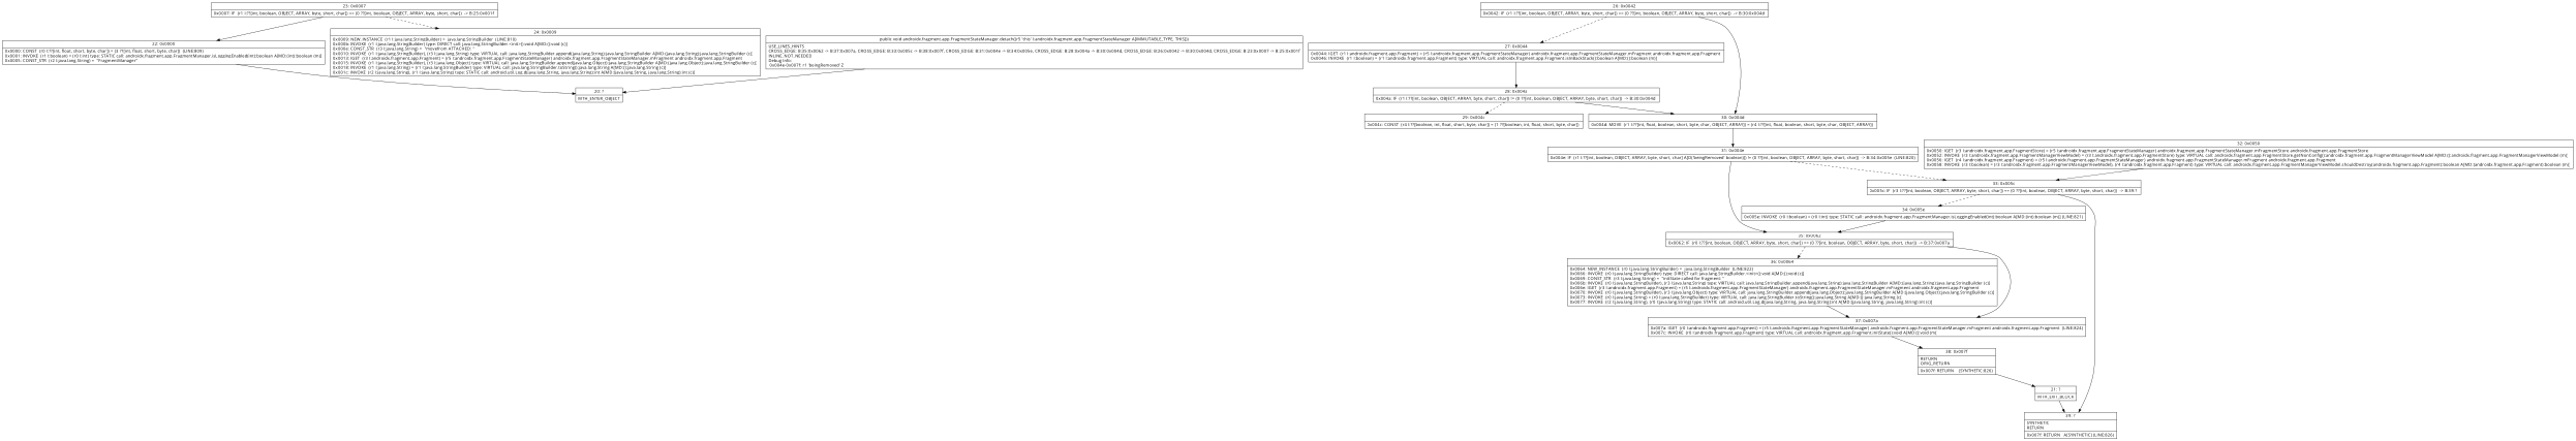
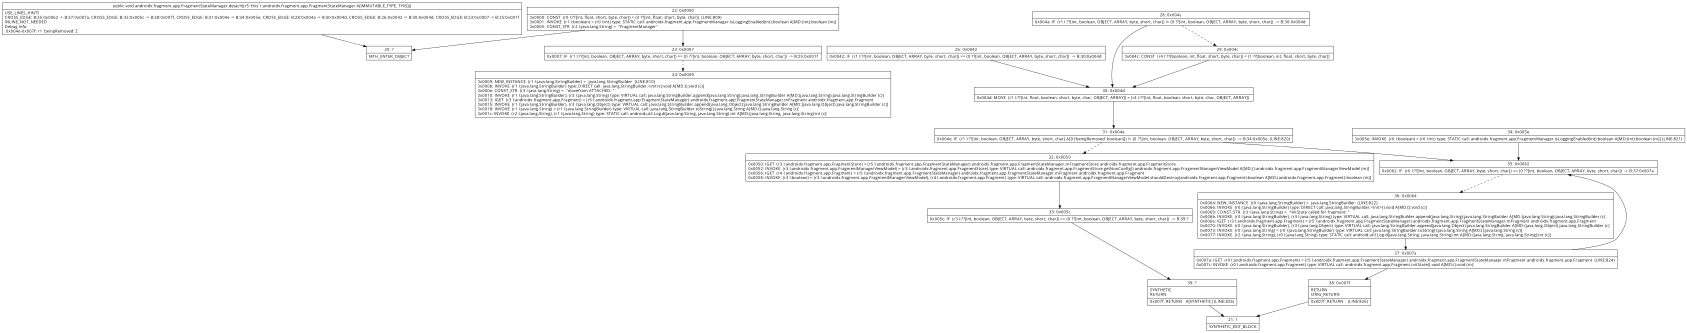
  digraph {
    fontname="Open Sans"
    node [fontname="Open Sans" shape=record]
    edge [fontname="Open Sans"]
    n1 [label="{20\:\ ?|MTH_ENTER_OBJECT\l}"]
    n2 [label="{22\:\ 0x0000|0x0000: CONST  (r0 I:??[int, float, short, byte, char]) = (3 ??[int, float, short, byte, char])  (LINE:809)\l0x0001: INVOKE  (r1 I:boolean) = (r0 I:int) type: STATIC call: androidx.fragment.app.FragmentManager.isLoggingEnabled(int):boolean A[MD:(int):boolean (m)]\l0x0005: CONST_STR  (r2 I:java.lang.String) =  \"FragmentManager\" \l}"]
    n3 [label="{23\:\ 0x0007|0x0007: IF  (r1 I:??[int, boolean, OBJECT, ARRAY, byte, short, char]) == (0 ??[int, boolean, OBJECT, ARRAY, byte, short, char])  \-\> B:25:0x001f \l}"]
    n4 [label="{24\:\ 0x0009|0x0009: NEW_INSTANCE  (r1 I:java.lang.StringBuilder) =  java.lang.StringBuilder  (LINE:810)\l0x000b: INVOKE  (r1 I:java.lang.StringBuilder) type: DIRECT call: java.lang.StringBuilder.\<init\>():void A[MD:():void (c)]\l0x000e: CONST_STR  (r3 I:java.lang.String) =  \"movefrom ATTACHED: \" \l0x0010: INVOKE  (r1 I:java.lang.StringBuilder), (r3 I:java.lang.String) type: VIRTUAL call: java.lang.StringBuilder.append(java.lang.String):java.lang.StringBuilder A[MD:(java.lang.String):java.lang.StringBuilder (c)]\l0x0013: IGET  (r3 I:androidx.fragment.app.Fragment) = (r5 I:androidx.fragment.app.FragmentStateManager) androidx.fragment.app.FragmentStateManager.mFragment androidx.fragment.app.Fragment \l0x0015: INVOKE  (r1 I:java.lang.StringBuilder), (r3 I:java.lang.Object) type: VIRTUAL call: java.lang.StringBuilder.append(java.lang.Object):java.lang.StringBuilder A[MD:(java.lang.Object):java.lang.StringBuilder (c)]\l0x0018: INVOKE  (r1 I:java.lang.String) = (r1 I:java.lang.StringBuilder) type: VIRTUAL call: java.lang.StringBuilder.toString():java.lang.String A[MD:():java.lang.String (c)]\l0x001c: INVOKE  (r2 I:java.lang.String), (r1 I:java.lang.String) type: STATIC call: android.util.Log.d(java.lang.String, java.lang.String):int A[MD:(java.lang.String, java.lang.String):int (c)]\l}"]
    n5 [label="{26\:\ 0x0042|0x0042: IF  (r1 I:??[int, boolean, OBJECT, ARRAY, byte, short, char]) == (0 ??[int, boolean, OBJECT, ARRAY, byte, short, char])  \-\> B:30:0x004d \l}"]
-   n6 [label="{27\:\ 0x0044|0x0044: IGET  (r1 I:androidx.fragment.app.Fragment) = (r5 I:androidx.fragment.app.FragmentStateManager) androidx.fragment.app.FragmentStateManager.mFragment androidx.fragment.app.Fragment \l0x0046: INVOKE  (r1 I:boolean) = (r1 I:androidx.fragment.app.Fragment) type: VIRTUAL call: androidx.fragment.app.Fragment.isInBackStack():boolean A[MD:():boolean (m)]\l}"]
    n7 [label="{30\:\ 0x004d|0x004d: MOVE  (r1 I:??[int, float, boolean, short, byte, char, OBJECT, ARRAY]) = (r4 I:??[int, float, boolean, short, byte, char, OBJECT, ARRAY]) \l}"]
    n8 [label="{28\:\ 0x004a|0x004a: IF  (r1 I:??[int, boolean, OBJECT, ARRAY, byte, short, char]) != (0 ??[int, boolean, OBJECT, ARRAY, byte, short, char])  \-\> B:30:0x004d \l}"]
    n9 [label="{31\:\ 0x004e|0x004e: IF  (r1 I:??[int, boolean, OBJECT, ARRAY, byte, short, char] A[D('beingRemoved' boolean)]) != (0 ??[int, boolean, OBJECT, ARRAY, byte, short, char])  \-\> B:34:0x005e  (LINE:820)\l}"]
    n10 [label="{29\:\ 0x004c|0x004c: CONST  (r4 I:??[boolean, int, float, short, byte, char]) = (1 ??[boolean, int, float, short, byte, char]) \l}"]
    n11 [label="{32\:\ 0x0050|0x0050: IGET  (r3 I:androidx.fragment.app.FragmentStore) = (r5 I:androidx.fragment.app.FragmentStateManager) androidx.fragment.app.FragmentStateManager.mFragmentStore androidx.fragment.app.FragmentStore \l0x0052: INVOKE  (r3 I:androidx.fragment.app.FragmentManagerViewModel) = (r3 I:androidx.fragment.app.FragmentStore) type: VIRTUAL call: androidx.fragment.app.FragmentStore.getNonConfig():androidx.fragment.app.FragmentManagerViewModel A[MD:():androidx.fragment.app.FragmentManagerViewModel (m)]\l0x0056: IGET  (r4 I:androidx.fragment.app.Fragment) = (r5 I:androidx.fragment.app.FragmentStateManager) androidx.fragment.app.FragmentStateManager.mFragment androidx.fragment.app.Fragment \l0x0058: INVOKE  (r3 I:boolean) = (r3 I:androidx.fragment.app.FragmentManagerViewModel), (r4 I:androidx.fragment.app.Fragment) type: VIRTUAL call: androidx.fragment.app.FragmentManagerViewModel.shouldDestroy(androidx.fragment.app.Fragment):boolean A[MD:(androidx.fragment.app.Fragment):boolean (m)]\l}"]
    n12 [label="{35\:\ 0x0062|0x0062: IF  (r0 I:??[int, boolean, OBJECT, ARRAY, byte, short, char]) == (0 ??[int, boolean, OBJECT, ARRAY, byte, short, char])  \-\> B:37:0x007a \l}"]
    n13 [label="{33\:\ 0x005c|0x005c: IF  (r3 I:??[int, boolean, OBJECT, ARRAY, byte, short, char]) == (0 ??[int, boolean, OBJECT, ARRAY, byte, short, char])  \-\> B:39:? \l}"]
    n14 [label="{34\:\ 0x005e|0x005e: INVOKE  (r0 I:boolean) = (r0 I:int) type: STATIC call: androidx.fragment.app.FragmentManager.isLoggingEnabled(int):boolean A[MD:(int):boolean (m)] (LINE:821)\l}"]
    n15 [label="{39\:\ ?|SYNTHETIC\lRETURN\l|0x007f: RETURN   A[SYNTHETIC] (LINE:826)\l}"]
-   n16 [label="{21\:\ ?|MTH_EXIT_BLOCK\l}"]
+   n16 [label="{21\:\ ?|SYNTHETIC_EXIT_BLOCK\l}"]
    n17 [label="{36\:\ 0x0064|0x0064: NEW_INSTANCE  (r0 I:java.lang.StringBuilder) =  java.lang.StringBuilder  (LINE:822)\l0x0066: INVOKE  (r0 I:java.lang.StringBuilder) type: DIRECT call: java.lang.StringBuilder.\<init\>():void A[MD:():void (c)]\l0x0069: CONST_STR  (r3 I:java.lang.String) =  \"initState called for fragment: \" \l0x006b: INVOKE  (r0 I:java.lang.StringBuilder), (r3 I:java.lang.String) type: VIRTUAL call: java.lang.StringBuilder.append(java.lang.String):java.lang.StringBuilder A[MD:(java.lang.String):java.lang.StringBuilder (c)]\l0x006e: IGET  (r3 I:androidx.fragment.app.Fragment) = (r5 I:androidx.fragment.app.FragmentStateManager) androidx.fragment.app.FragmentStateManager.mFragment androidx.fragment.app.Fragment \l0x0070: INVOKE  (r0 I:java.lang.StringBuilder), (r3 I:java.lang.Object) type: VIRTUAL call: java.lang.StringBuilder.append(java.lang.Object):java.lang.StringBuilder A[MD:(java.lang.Object):java.lang.StringBuilder (c)]\l0x0073: INVOKE  (r0 I:java.lang.String) = (r0 I:java.lang.StringBuilder) type: VIRTUAL call: java.lang.StringBuilder.toString():java.lang.String A[MD:():java.lang.String (c)]\l0x0077: INVOKE  (r2 I:java.lang.String), (r0 I:java.lang.String) type: STATIC call: android.util.Log.d(java.lang.String, java.lang.String):int A[MD:(java.lang.String, java.lang.String):int (c)]\l}"]
    n18 [label="{37\:\ 0x007a|0x007a: IGET  (r0 I:androidx.fragment.app.Fragment) = (r5 I:androidx.fragment.app.FragmentStateManager) androidx.fragment.app.FragmentStateManager.mFragment androidx.fragment.app.Fragment  (LINE:824)\l0x007c: INVOKE  (r0 I:androidx.fragment.app.Fragment) type: VIRTUAL call: androidx.fragment.app.Fragment.initState():void A[MD:():void (m)]\l}"]
-   n19 [label="{38\:\ 0x007f|RETURN\lORIG_RETURN\l|0x007f: RETURN    (SYNTHETIC:826)\l}"]
+   n19 [label="{38\:\ 0x007f|RETURN\lORIG_RETURN\l|0x007f: RETURN    (LINE:826)\l}"]
    n20 [label="{public void androidx.fragment.app.FragmentStateManager.detach((r5 'this' I:androidx.fragment.app.FragmentStateManager A[IMMUTABLE_TYPE, THIS]))  | USE_LINES_HINTS\lCROSS_EDGE: B:35:0x0062 \-\> B:37:0x007a, CROSS_EDGE: B:33:0x005c \-\> B:38:0x007f, CROSS_EDGE: B:31:0x004e \-\> B:34:0x005e, CROSS_EDGE: B:28:0x004a \-\> B:30:0x004d, CROSS_EDGE: B:26:0x0042 \-\> B:30:0x004d, CROSS_EDGE: B:23:0x0007 \-\> B:25:0x001f\lINLINE_NOT_NEEDED\lDebug Info:\l  0x004e\-0x007f: r1 'beingRemoved' Z\l}"]
    n2 -> n1
-   n3 -> n2
+   n2 -> n3
    n3 -> n4 [style=dashed]
-   n5 -> n6 [style=dashed]
    n5 -> n7
-   n6 -> n8
    n7 -> n9
    n8 -> n7
    n8 -> n10 [style=dashed]
-   n9 -> n13 [style=dashed]
+   n9 -> n11 [style=dashed]
    n9 -> n12
+   n10 -> n7
    n11 -> n13
    n12 -> n17 [style=dashed]
-   n12 -> n18
-   n13 -> n14 [style=dashed]
+   n18 -> n12
    n13 -> n15
    n14 -> n12
-   n16 -> n15
+   n15 -> n16
    n17 -> n18
    n18 -> n19
    n19 -> n16
    n20 -> n1
  }
